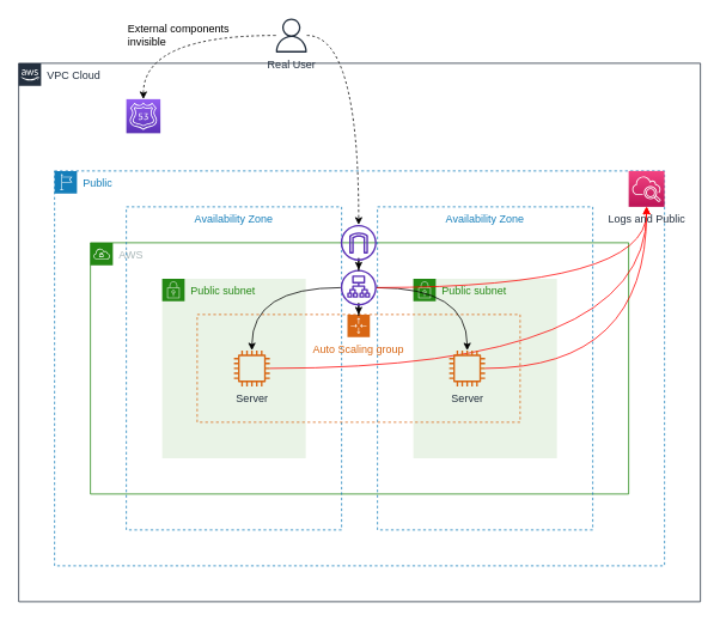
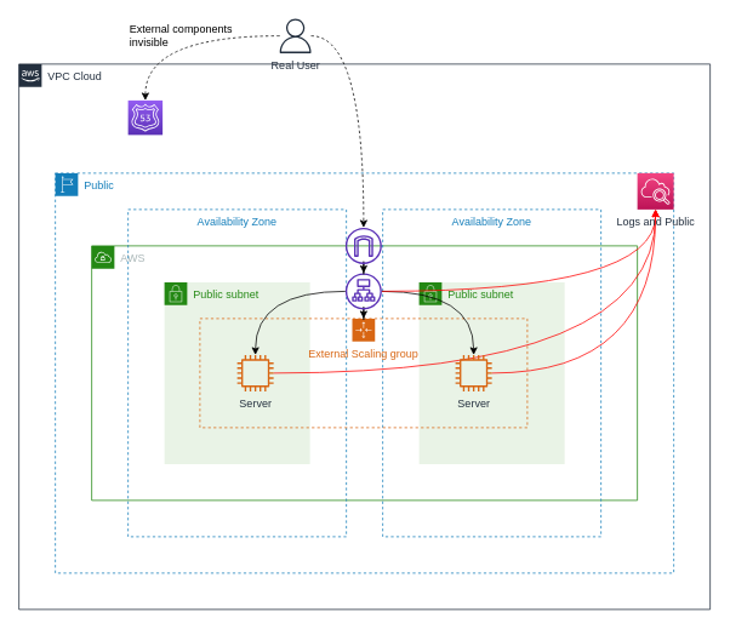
  <mxCell id="0" />
  <mxCell id="1" parent="0" />
  <mxCell id="2" value="VPC Cloud" style="points=[[0,0],[0.25,0],[0.5,0],[0.75,0],[1,0],[1,0.25],[1,0.5],[1,0.75],[1,1],[0.75,1],[0.5,1],[0.25,1],[0,1],[0,0.75],[0,0.5],[0,0.25]];outlineConnect=0;gradientColor=none;html=1;whiteSpace=wrap;fontSize=12;fontStyle=0;shape=mxgraph.aws4.group;grIcon=mxgraph.aws4.group_aws_cloud_alt;strokeColor=#232F3E;fillColor=none;verticalAlign=top;align=left;spacingLeft=30;fontColor=#232F3E;dashed=0;" parent="1" vertex="1"><mxGeometry x="20" y="70" width="760" height="600" as="geometry" /></mxCell>
  <mxCell id="3" value="Public" style="points=[[0,0],[0.25,0],[0.5,0],[0.75,0],[1,0],[1,0.25],[1,0.5],[1,0.75],[1,1],[0.75,1],[0.5,1],[0.25,1],[0,1],[0,0.75],[0,0.5],[0,0.25]];outlineConnect=0;gradientColor=none;html=1;whiteSpace=wrap;fontSize=12;fontStyle=0;shape=mxgraph.aws4.group;grIcon=mxgraph.aws4.group_region;strokeColor=#147EBA;fillColor=none;verticalAlign=top;align=left;spacingLeft=30;fontColor=#147EBA;dashed=1;" parent="1" vertex="1"><mxGeometry x="60" y="190" width="680" height="440" as="geometry" /></mxCell>
  <mxCell id="4" value="AWS" style="points=[[0,0],[0.25,0],[0.5,0],[0.75,0],[1,0],[1,0.25],[1,0.5],[1,0.75],[1,1],[0.75,1],[0.5,1],[0.25,1],[0,1],[0,0.75],[0,0.5],[0,0.25]];outlineConnect=0;gradientColor=none;html=1;whiteSpace=wrap;fontSize=12;fontStyle=0;shape=mxgraph.aws4.group;grIcon=mxgraph.aws4.group_vpc;strokeColor=#248814;fillColor=none;verticalAlign=top;align=left;spacingLeft=30;fontColor=#AAB7B8;dashed=0;" parent="1" vertex="1"><mxGeometry x="100" y="270" width="600" height="280" as="geometry" /></mxCell>
  <mxCell id="5" value="Availability Zone" style="fillColor=none;strokeColor=#147EBA;dashed=1;verticalAlign=top;fontStyle=0;fontColor=#147EBA;" parent="1" vertex="1"><mxGeometry x="140" y="230" width="240" height="360" as="geometry" /></mxCell>
  <mxCell id="6" value="Availability Zone" style="fillColor=none;strokeColor=#147EBA;dashed=1;verticalAlign=top;fontStyle=0;fontColor=#147EBA;" parent="1" vertex="1"><mxGeometry x="420" y="230" width="240" height="360" as="geometry" /></mxCell>
  <mxCell id="7" value="Public subnet" style="points=[[0,0],[0.25,0],[0.5,0],[0.75,0],[1,0],[1,0.25],[1,0.5],[1,0.75],[1,1],[0.75,1],[0.5,1],[0.25,1],[0,1],[0,0.75],[0,0.5],[0,0.25]];outlineConnect=0;gradientColor=none;html=1;whiteSpace=wrap;fontSize=12;fontStyle=0;shape=mxgraph.aws4.group;grIcon=mxgraph.aws4.group_security_group;grStroke=0;strokeColor=#248814;fillColor=#E9F3E6;verticalAlign=top;align=left;spacingLeft=30;fontColor=#248814;dashed=0;" parent="1" vertex="1"><mxGeometry x="180" y="310" width="160" height="200" as="geometry" /></mxCell>
  <mxCell id="8" value="Public subnet" style="points=[[0,0],[0.25,0],[0.5,0],[0.75,0],[1,0],[1,0.25],[1,0.5],[1,0.75],[1,1],[0.75,1],[0.5,1],[0.25,1],[0,1],[0,0.75],[0,0.5],[0,0.25]];outlineConnect=0;gradientColor=none;html=1;whiteSpace=wrap;fontSize=12;fontStyle=0;shape=mxgraph.aws4.group;grIcon=mxgraph.aws4.group_security_group;grStroke=0;strokeColor=#248814;fillColor=#E9F3E6;verticalAlign=top;align=left;spacingLeft=30;fontColor=#248814;dashed=0;" parent="1" vertex="1"><mxGeometry x="460" y="310" width="160" height="200" as="geometry" /></mxCell>
- <mxCell id="9" value="Auto Scaling group" style="points=[[0,0],[0.25,0],[0.5,0],[0.75,0],[1,0],[1,0.25],[1,0.5],[1,0.75],[1,1],[0.75,1],[0.5,1],[0.25,1],[0,1],[0,0.75],[0,0.5],[0,0.25]];outlineConnect=0;gradientColor=none;html=1;whiteSpace=wrap;fontSize=12;fontStyle=0;shape=mxgraph.aws4.groupCenter;grIcon=mxgraph.aws4.group_auto_scaling_group;grStroke=1;strokeColor=#D86613;fillColor=none;verticalAlign=top;align=center;fontColor=#D86613;dashed=1;spacingTop=25;" parent="1" vertex="1"><mxGeometry x="219" y="350" width="360" height="120" as="geometry" /></mxCell>
+ <mxCell id="9" value="External Scaling group" style="points=[[0,0],[0.25,0],[0.5,0],[0.75,0],[1,0],[1,0.25],[1,0.5],[1,0.75],[1,1],[0.75,1],[0.5,1],[0.25,1],[0,1],[0,0.75],[0,0.5],[0,0.25]];outlineConnect=0;gradientColor=none;html=1;whiteSpace=wrap;fontSize=12;fontStyle=0;shape=mxgraph.aws4.groupCenter;grIcon=mxgraph.aws4.group_auto_scaling_group;grStroke=1;strokeColor=#D86613;fillColor=none;verticalAlign=top;align=center;fontColor=#D86613;dashed=1;spacingTop=25;" parent="1" vertex="1"><mxGeometry x="219" y="350" width="360" height="120" as="geometry" /></mxCell>
  <mxCell id="10" style="edgeStyle=orthogonalEdgeStyle;curved=1;rounded=0;orthogonalLoop=1;jettySize=auto;html=1;entryX=0.5;entryY=1;entryDx=0;entryDy=0;entryPerimeter=0;strokeColor=#FF0000;" parent="1" source="11" target="25" edge="1"><mxGeometry relative="1" as="geometry" /></mxCell>
  <mxCell id="11" value="Server" style="outlineConnect=0;fontColor=#232F3E;gradientColor=none;fillColor=#D86613;strokeColor=none;dashed=0;verticalLabelPosition=bottom;verticalAlign=top;align=center;html=1;fontSize=12;fontStyle=0;aspect=fixed;pointerEvents=1;shape=mxgraph.aws4.instance2;" parent="1" vertex="1"><mxGeometry x="260" y="390" width="40" height="40" as="geometry" /></mxCell>
  <mxCell id="12" style="edgeStyle=orthogonalEdgeStyle;curved=1;rounded=0;orthogonalLoop=1;jettySize=auto;html=1;entryX=0.5;entryY=1;entryDx=0;entryDy=0;entryPerimeter=0;strokeColor=#FF0000;" parent="1" source="13" target="25" edge="1"><mxGeometry relative="1" as="geometry" /></mxCell>
  <mxCell id="13" value="Server" style="outlineConnect=0;fontColor=#232F3E;gradientColor=none;fillColor=#D86613;strokeColor=none;dashed=0;verticalLabelPosition=bottom;verticalAlign=top;align=center;html=1;fontSize=12;fontStyle=0;aspect=fixed;pointerEvents=1;shape=mxgraph.aws4.instance2;" parent="1" vertex="1"><mxGeometry x="500" y="390" width="40" height="40" as="geometry" /></mxCell>
  <mxCell id="14" style="edgeStyle=orthogonalEdgeStyle;rounded=0;orthogonalLoop=1;jettySize=auto;html=1;curved=1;" parent="1" source="18" target="11" edge="1"><mxGeometry relative="1" as="geometry" /></mxCell>
  <mxCell id="15" style="edgeStyle=orthogonalEdgeStyle;curved=1;rounded=0;orthogonalLoop=1;jettySize=auto;html=1;" parent="1" source="18" target="13" edge="1"><mxGeometry relative="1" as="geometry" /></mxCell>
  <mxCell id="16" style="edgeStyle=orthogonalEdgeStyle;curved=1;rounded=0;orthogonalLoop=1;jettySize=auto;html=1;" parent="1" source="18" target="9" edge="1"><mxGeometry relative="1" as="geometry" /></mxCell>
  <mxCell id="17" style="edgeStyle=orthogonalEdgeStyle;curved=1;rounded=0;orthogonalLoop=1;jettySize=auto;html=1;strokeColor=#FF0000;" parent="1" source="18" target="25" edge="1"><mxGeometry relative="1" as="geometry" /></mxCell>
  <mxCell id="18" value="" style="outlineConnect=0;fontColor=#232F3E;gradientColor=none;fillColor=#5A30B5;strokeColor=none;dashed=0;verticalLabelPosition=bottom;verticalAlign=top;align=center;html=1;fontSize=12;fontStyle=0;aspect=fixed;pointerEvents=1;shape=mxgraph.aws4.application_load_balancer;" parent="1" vertex="1"><mxGeometry x="379" y="300" width="40" height="40" as="geometry" /></mxCell>
  <mxCell id="19" style="edgeStyle=orthogonalEdgeStyle;curved=1;rounded=0;orthogonalLoop=1;jettySize=auto;html=1;" parent="1" source="20" target="18" edge="1"><mxGeometry relative="1" as="geometry" /></mxCell>
  <mxCell id="20" value="" style="outlineConnect=0;fontColor=#232F3E;gradientColor=none;fillColor=#5A30B5;strokeColor=none;dashed=0;verticalLabelPosition=bottom;verticalAlign=top;align=center;html=1;fontSize=12;fontStyle=0;aspect=fixed;pointerEvents=1;shape=mxgraph.aws4.internet_gateway;" parent="1" vertex="1"><mxGeometry x="379" y="250" width="40" height="40" as="geometry" /></mxCell>
  <mxCell id="21" style="edgeStyle=orthogonalEdgeStyle;curved=1;rounded=0;orthogonalLoop=1;jettySize=auto;html=1;dashed=1;" parent="1" source="23" target="20" edge="1"><mxGeometry relative="1" as="geometry" /></mxCell>
  <mxCell id="22" value="&lt;font style=&quot;font-size: 12px&quot;&gt;External components&lt;br&gt;&lt;/font&gt;&lt;div style=&quot;text-align: left ; font-size: 12px&quot;&gt;&lt;font style=&quot;font-size: 12px&quot;&gt;invisible&lt;/font&gt;&lt;/div&gt;" style="edgeStyle=orthogonalEdgeStyle;curved=1;rounded=0;orthogonalLoop=1;jettySize=auto;html=1;dashed=1;labelBackgroundColor=none;" parent="1" source="23" target="24" edge="1"><mxGeometry relative="1" as="geometry" /></mxCell>
  <mxCell id="23" value="Real User" style="outlineConnect=0;fontColor=#232F3E;gradientColor=none;fillColor=#232F3E;strokeColor=none;dashed=0;verticalLabelPosition=bottom;verticalAlign=top;align=center;html=1;fontSize=12;fontStyle=0;aspect=fixed;pointerEvents=1;shape=mxgraph.aws4.user;" parent="1" vertex="1"><mxGeometry x="305" y="20" width="38" height="38" as="geometry" /></mxCell>
  <mxCell id="24" value="" style="points=[[0,0,0],[0.25,0,0],[0.5,0,0],[0.75,0,0],[1,0,0],[0,1,0],[0.25,1,0],[0.5,1,0],[0.75,1,0],[1,1,0],[0,0.25,0],[0,0.5,0],[0,0.75,0],[1,0.25,0],[1,0.5,0],[1,0.75,0]];outlineConnect=0;fontColor=#232F3E;gradientColor=#945DF2;gradientDirection=north;fillColor=#5A30B5;strokeColor=#ffffff;dashed=0;verticalLabelPosition=bottom;verticalAlign=top;align=center;html=1;fontSize=12;fontStyle=0;aspect=fixed;shape=mxgraph.aws4.resourceIcon;resIcon=mxgraph.aws4.route_53;" parent="1" vertex="1"><mxGeometry x="140" y="110" width="38" height="38" as="geometry" /></mxCell>
  <mxCell id="25" value="Logs and Public" style="points=[[0,0,0],[0.25,0,0],[0.5,0,0],[0.75,0,0],[1,0,0],[0,1,0],[0.25,1,0],[0.5,1,0],[0.75,1,0],[1,1,0],[0,0.25,0],[0,0.5,0],[0,0.75,0],[1,0.25,0],[1,0.5,0],[1,0.75,0]];points=[[0,0,0],[0.25,0,0],[0.5,0,0],[0.75,0,0],[1,0,0],[0,1,0],[0.25,1,0],[0.5,1,0],[0.75,1,0],[1,1,0],[0,0.25,0],[0,0.5,0],[0,0.75,0],[1,0.25,0],[1,0.5,0],[1,0.75,0]];outlineConnect=0;fontColor=#232F3E;gradientColor=#F34482;gradientDirection=north;fillColor=#BC1356;strokeColor=#ffffff;dashed=0;verticalLabelPosition=bottom;verticalAlign=top;align=center;html=1;fontSize=12;fontStyle=0;aspect=fixed;shape=mxgraph.aws4.resourceIcon;resIcon=mxgraph.aws4.cloudwatch_2;" parent="1" vertex="1"><mxGeometry x="700" y="190" width="40" height="40" as="geometry" /></mxCell>
